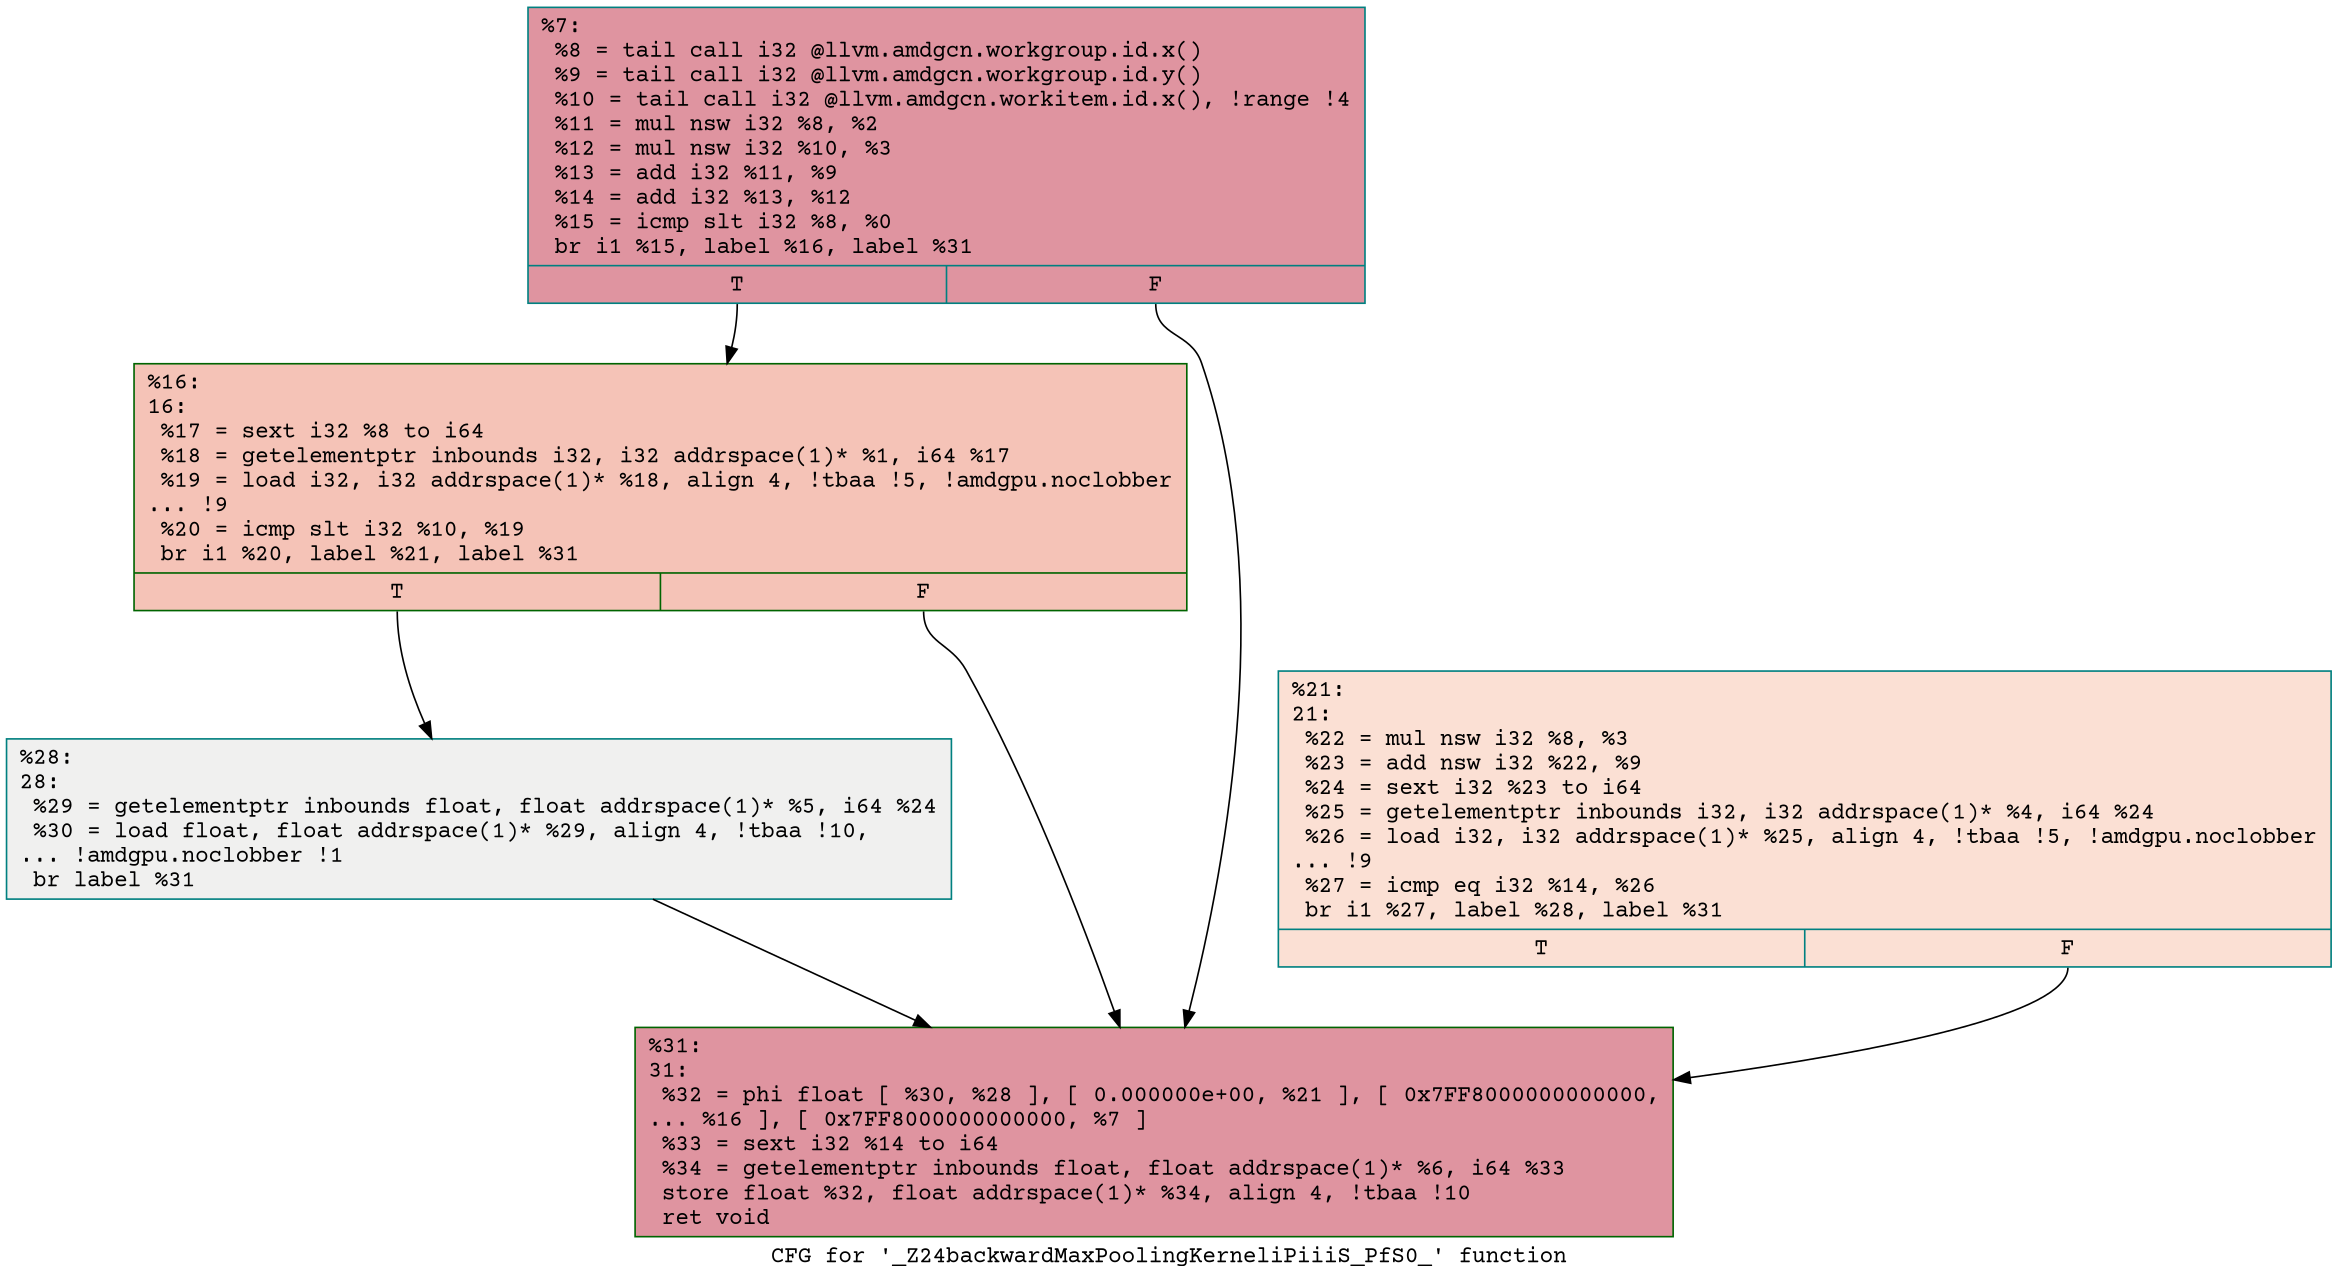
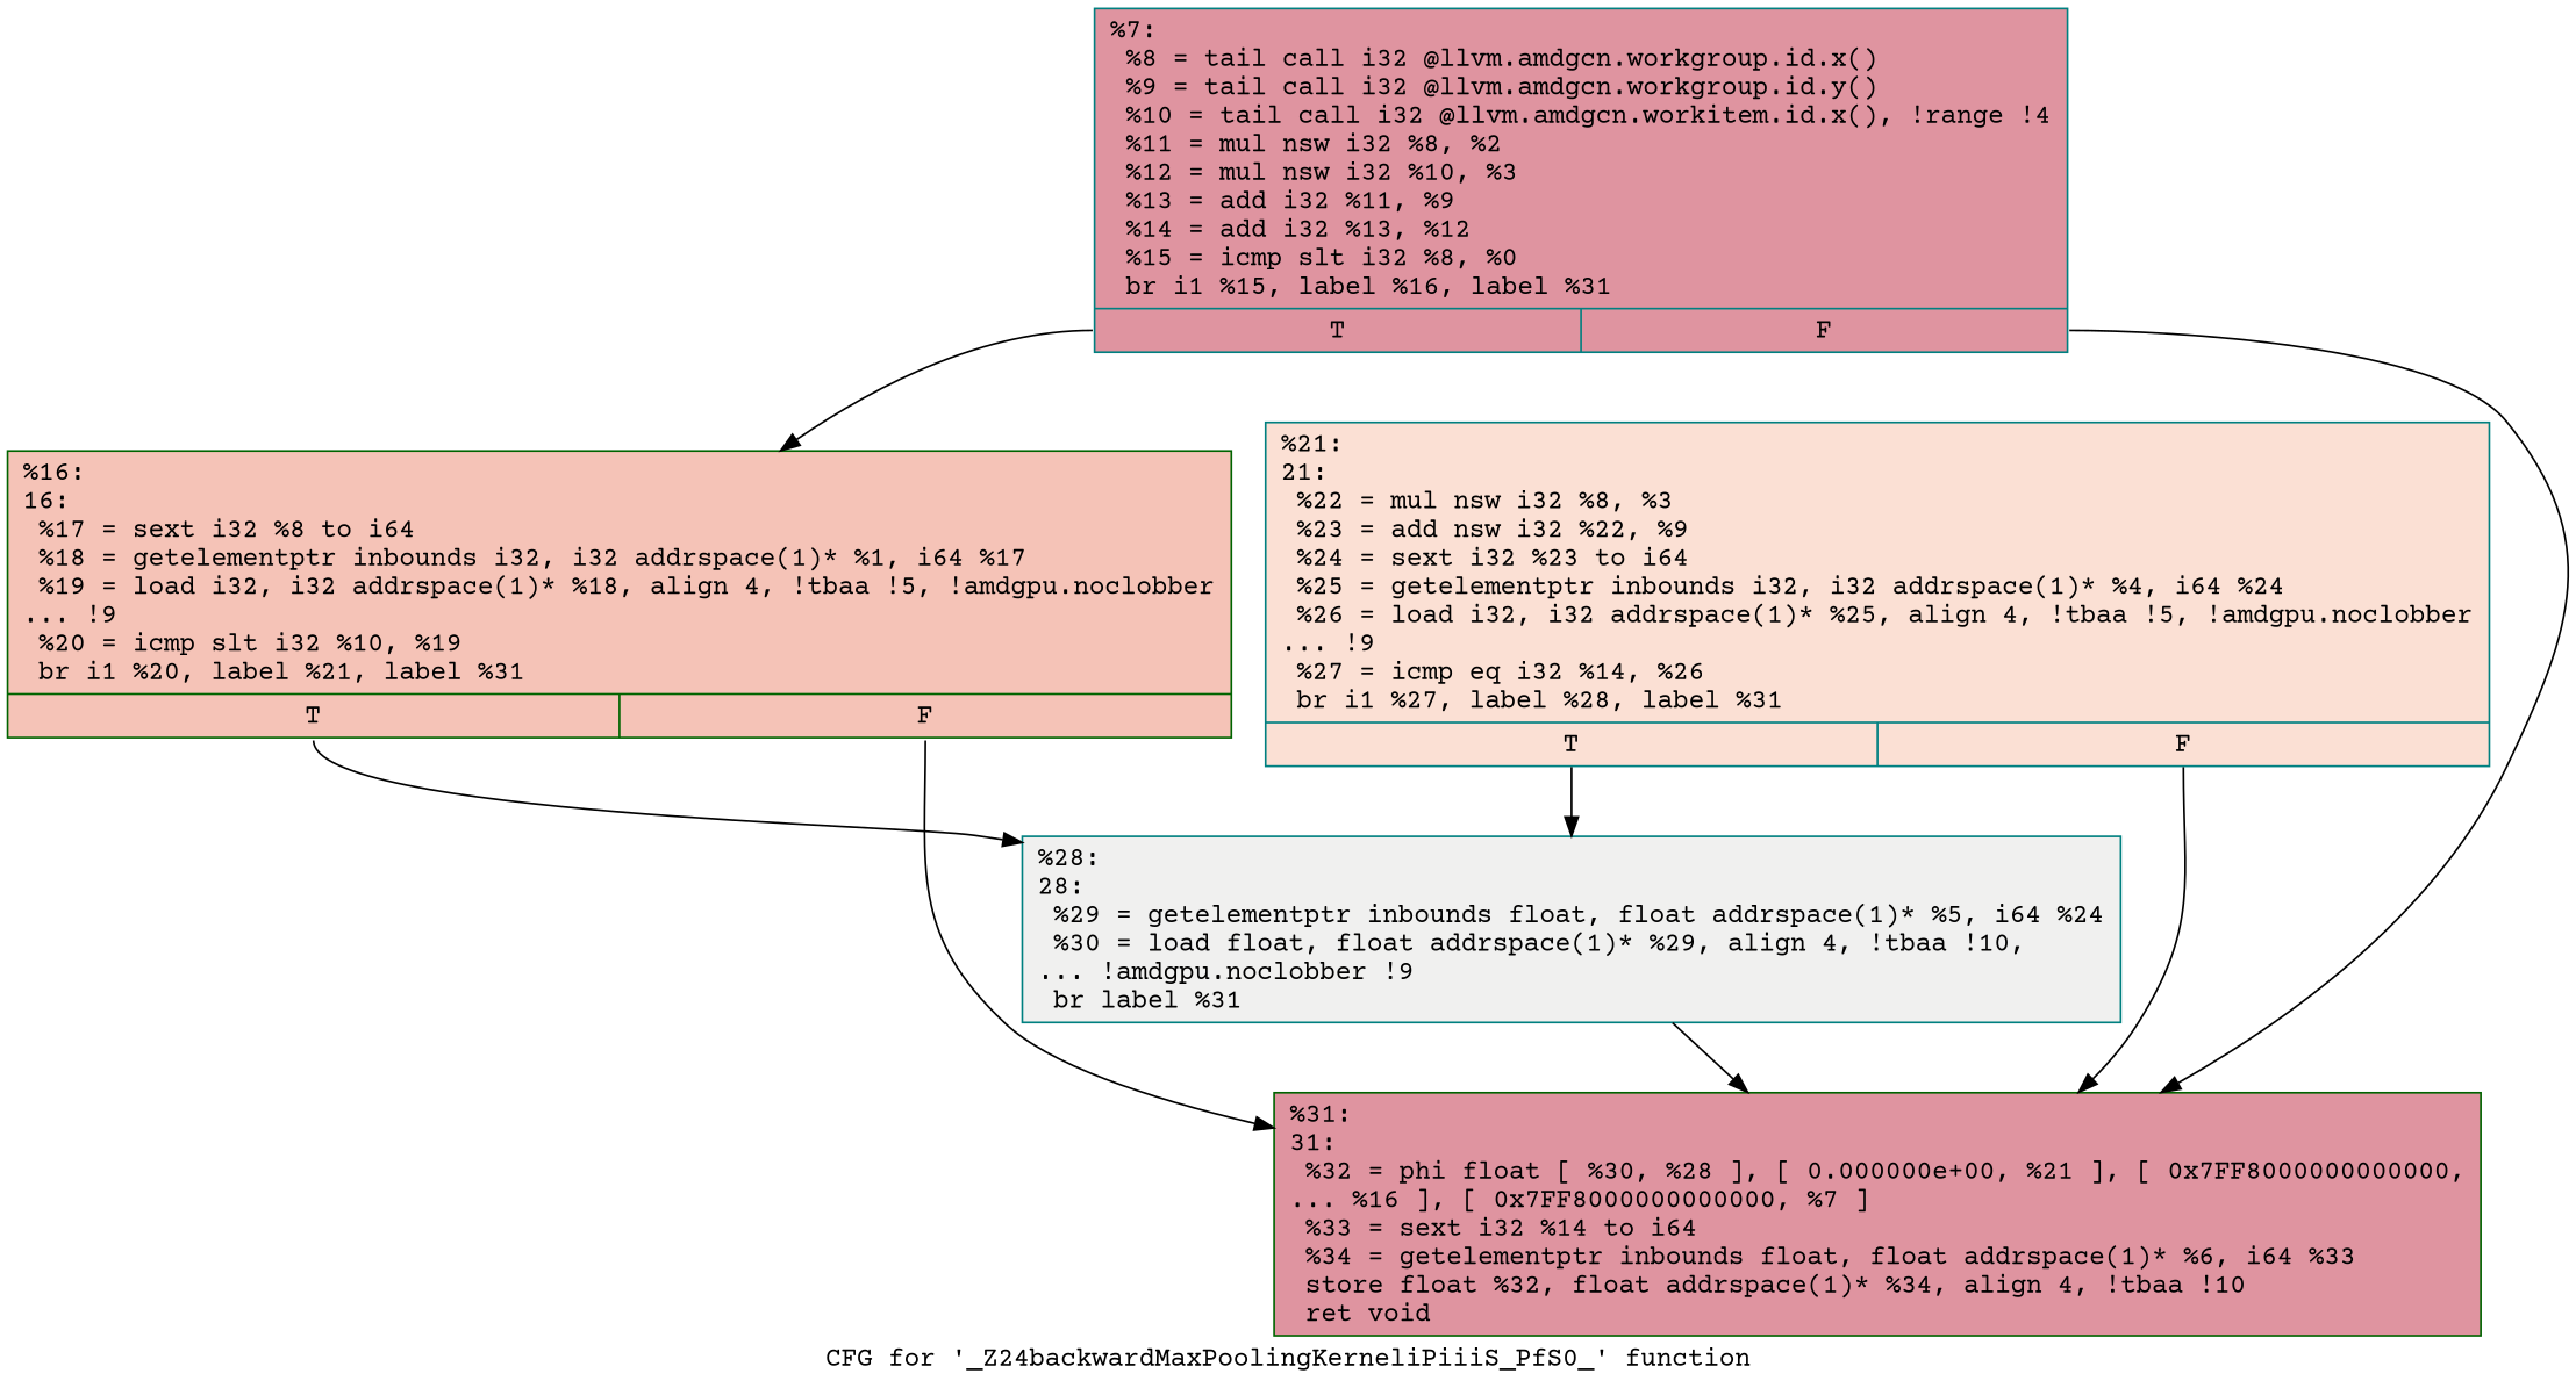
  digraph {
    fontname="Courier Prime"
    label="CFG for '_Z24backwardMaxPoolingKerneliPiiiS_PfS0_' function"
    node [color=teal fillcolor="#b70d2870" fontname="Courier Prime" shape=record style=filled]
    edge [fontname="Courier Prime" tailport=s0]
    n1 [label="{%7:\l  %8 = tail call i32 @llvm.amdgcn.workgroup.id.x()\l  %9 = tail call i32 @llvm.amdgcn.workgroup.id.y()\l  %10 = tail call i32 @llvm.amdgcn.workitem.id.x(), !range !4\l  %11 = mul nsw i32 %8, %2\l  %12 = mul nsw i32 %10, %3\l  %13 = add i32 %11, %9\l  %14 = add i32 %13, %12\l  %15 = icmp slt i32 %8, %0\l  br i1 %15, label %16, label %31\l|{<s0>T|<s1>F}}"]
    n2 [color=darkgreen fillcolor="#e8765c70" label="{%16:\l16:                                               \l  %17 = sext i32 %8 to i64\l  %18 = getelementptr inbounds i32, i32 addrspace(1)* %1, i64 %17\l  %19 = load i32, i32 addrspace(1)* %18, align 4, !tbaa !5, !amdgpu.noclobber\l... !9\l  %20 = icmp slt i32 %10, %19\l  br i1 %20, label %21, label %31\l|{<s0>T|<s1>F}}"]
    n3 [color=darkgreen label="{%31:\l31:                                               \l  %32 = phi float [ %30, %28 ], [ 0.000000e+00, %21 ], [ 0x7FF8000000000000,\l... %16 ], [ 0x7FF8000000000000, %7 ]\l  %33 = sext i32 %14 to i64\l  %34 = getelementptr inbounds float, float addrspace(1)* %6, i64 %33\l  store float %32, float addrspace(1)* %34, align 4, !tbaa !10\l  ret void\l}"]
-   n4 [fillcolor="#dedcdb70" label="{%28:\l28:                                               \l  %29 = getelementptr inbounds float, float addrspace(1)* %5, i64 %24\l  %30 = load float, float addrspace(1)* %29, align 4, !tbaa !10,\l... !amdgpu.noclobber !1\l  br label %31\l}"]
+   n4 [fillcolor="#dedcdb70" label="{%28:\l28:                                               \l  %29 = getelementptr inbounds float, float addrspace(1)* %5, i64 %24\l  %30 = load float, float addrspace(1)* %29, align 4, !tbaa !10,\l... !amdgpu.noclobber !9\l  br label %31\l}"]
    n5 [fillcolor="#f7b99e70" label="{%21:\l21:                                               \l  %22 = mul nsw i32 %8, %3\l  %23 = add nsw i32 %22, %9\l  %24 = sext i32 %23 to i64\l  %25 = getelementptr inbounds i32, i32 addrspace(1)* %4, i64 %24\l  %26 = load i32, i32 addrspace(1)* %25, align 4, !tbaa !5, !amdgpu.noclobber\l... !9\l  %27 = icmp eq i32 %14, %26\l  br i1 %27, label %28, label %31\l|{<s0>T|<s1>F}}"]
    n1 -> n2
    n1 -> n3 [tailport=s1]
    n2 -> n3 [tailport=s1]
    n2 -> n4
    n4 -> n3
    n5 -> n3 [tailport=s1]
+   n5 -> n4
  }
